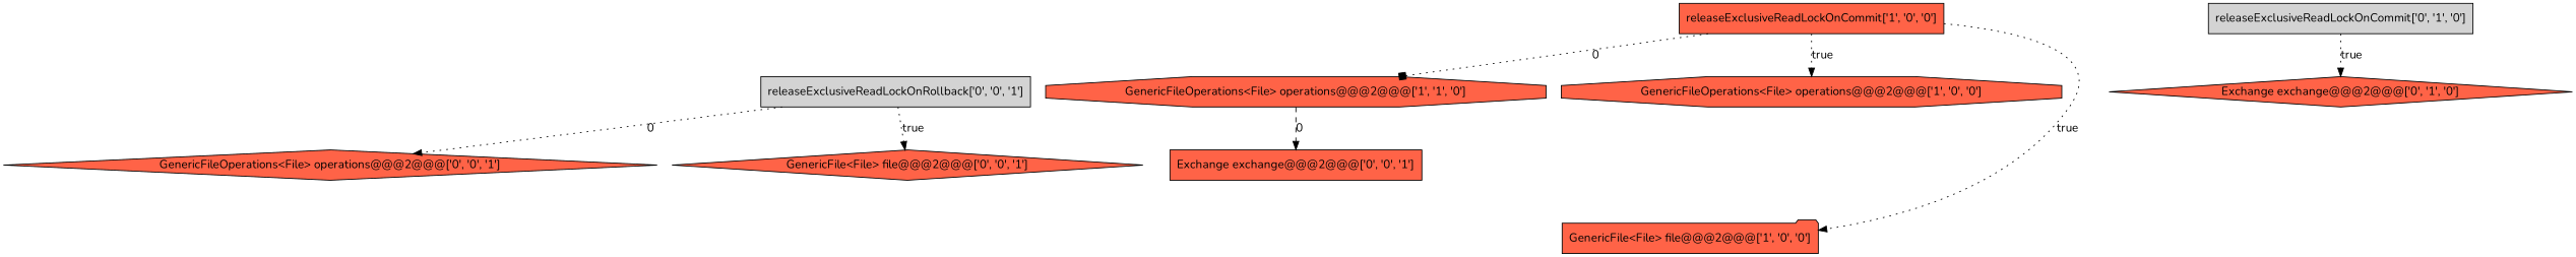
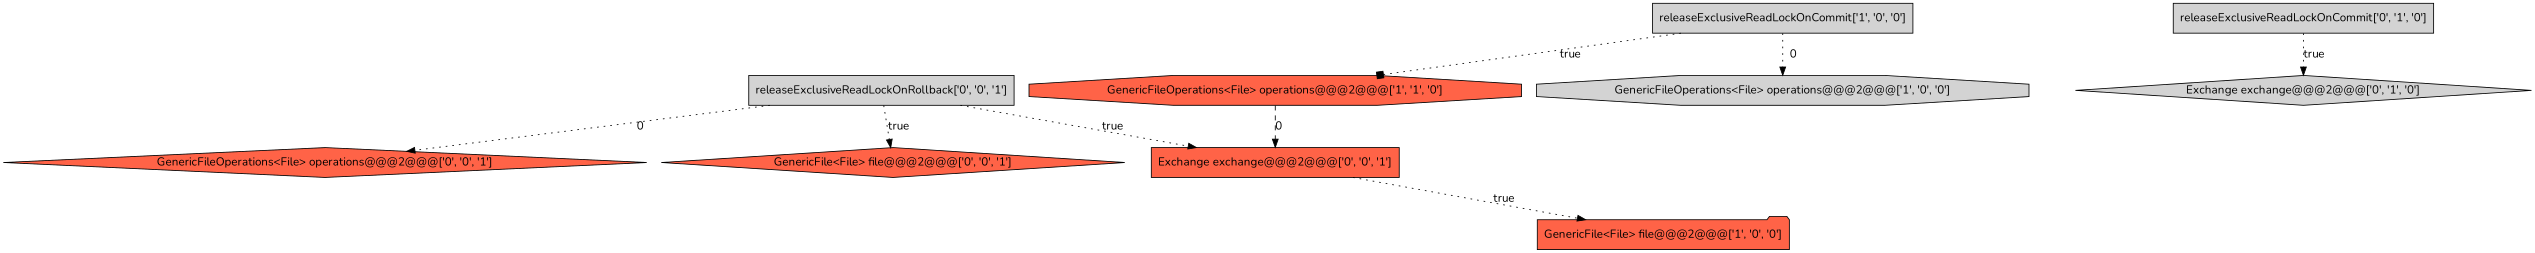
  digraph {
    fontname=Nunito
    node [fillcolor=tomato fontname=Nunito shape=box style=filled]
    edge [arrowhead=normal fontname=Nunito style=dotted]
    n1 [fillcolor=lightgray label="releaseExclusiveReadLockOnRollback['0', '0', '1']"]
    n2 [label="GenericFileOperations<File> operations@@@2@@@['0', '0', '1']" shape=diamond]
    n3 [label="GenericFile<File> file@@@2@@@['0', '0', '1']" shape=diamond]
    n4 [label="Exchange exchange@@@2@@@['0', '0', '1']"]
-   n5 [label="releaseExclusiveReadLockOnCommit['1', '0', '0']"]
+   n5 [fillcolor=lightgray label="releaseExclusiveReadLockOnCommit['1', '0', '0']"]
    n6 [label="GenericFile<File> file@@@2@@@['1', '0', '0']" shape=folder]
-   n7 [label="GenericFileOperations<File> operations@@@2@@@['1', '0', '0']" shape=octagon]
+   n7 [fillcolor=lightgray label="GenericFileOperations<File> operations@@@2@@@['1', '0', '0']" shape=octagon]
    n8 [label="GenericFileOperations<File> operations@@@2@@@['1', '1', '0']" shape=octagon]
-   n9 [label="Exchange exchange@@@2@@@['0', '1', '0']" shape=diamond]
+   n9 [fillcolor=lightgray label="Exchange exchange@@@2@@@['0', '1', '0']" shape=diamond]
    n10 [fillcolor=lightgray label="releaseExclusiveReadLockOnCommit['0', '1', '0']"]
    n1 -> n2 [label=0]
    n1 -> n3 [label=true]
-   n5 -> n6 [label=true]
-   n5 -> n7 [label=true]
-   n5 -> n8 [arrowhead=box label=0]
+   n1 -> n4 [label=true]
+   n4 -> n6 [label=true]
+   n5 -> n7 [label=0]
+   n5 -> n8 [arrowhead=box label=true]
    n8 -> n4 [label=0 style=dashed]
    n10 -> n9 [label=true]
  }
